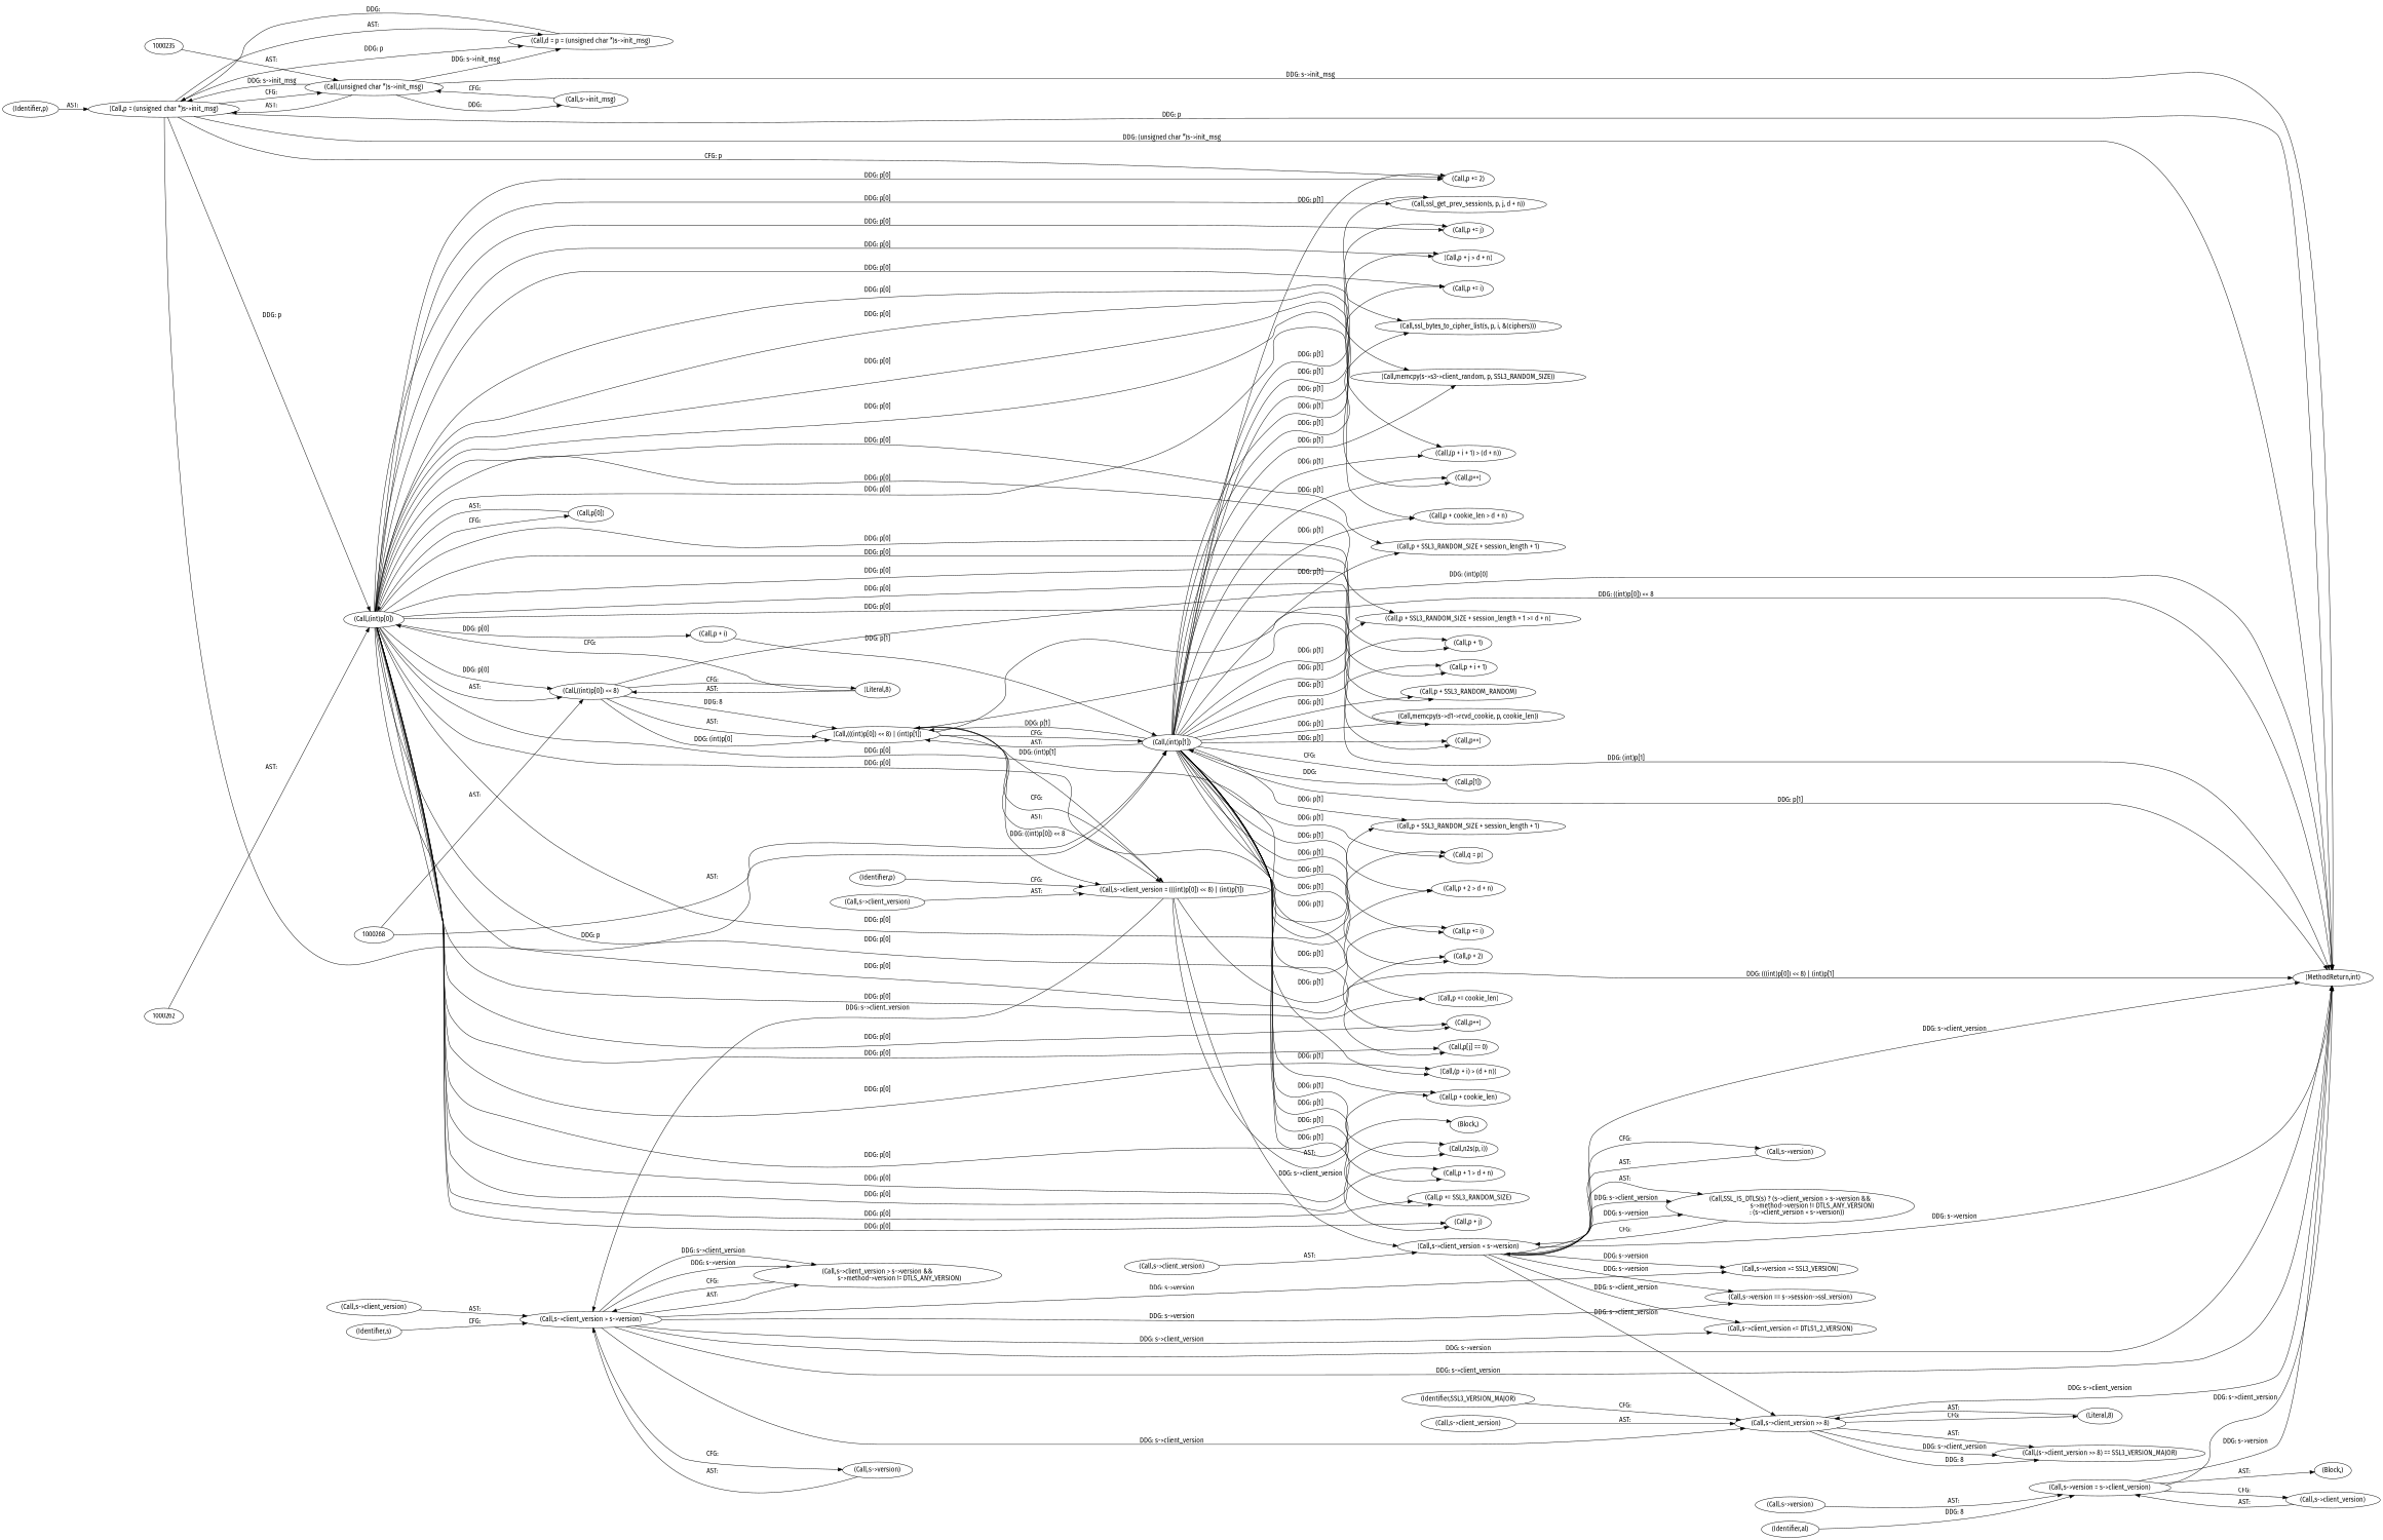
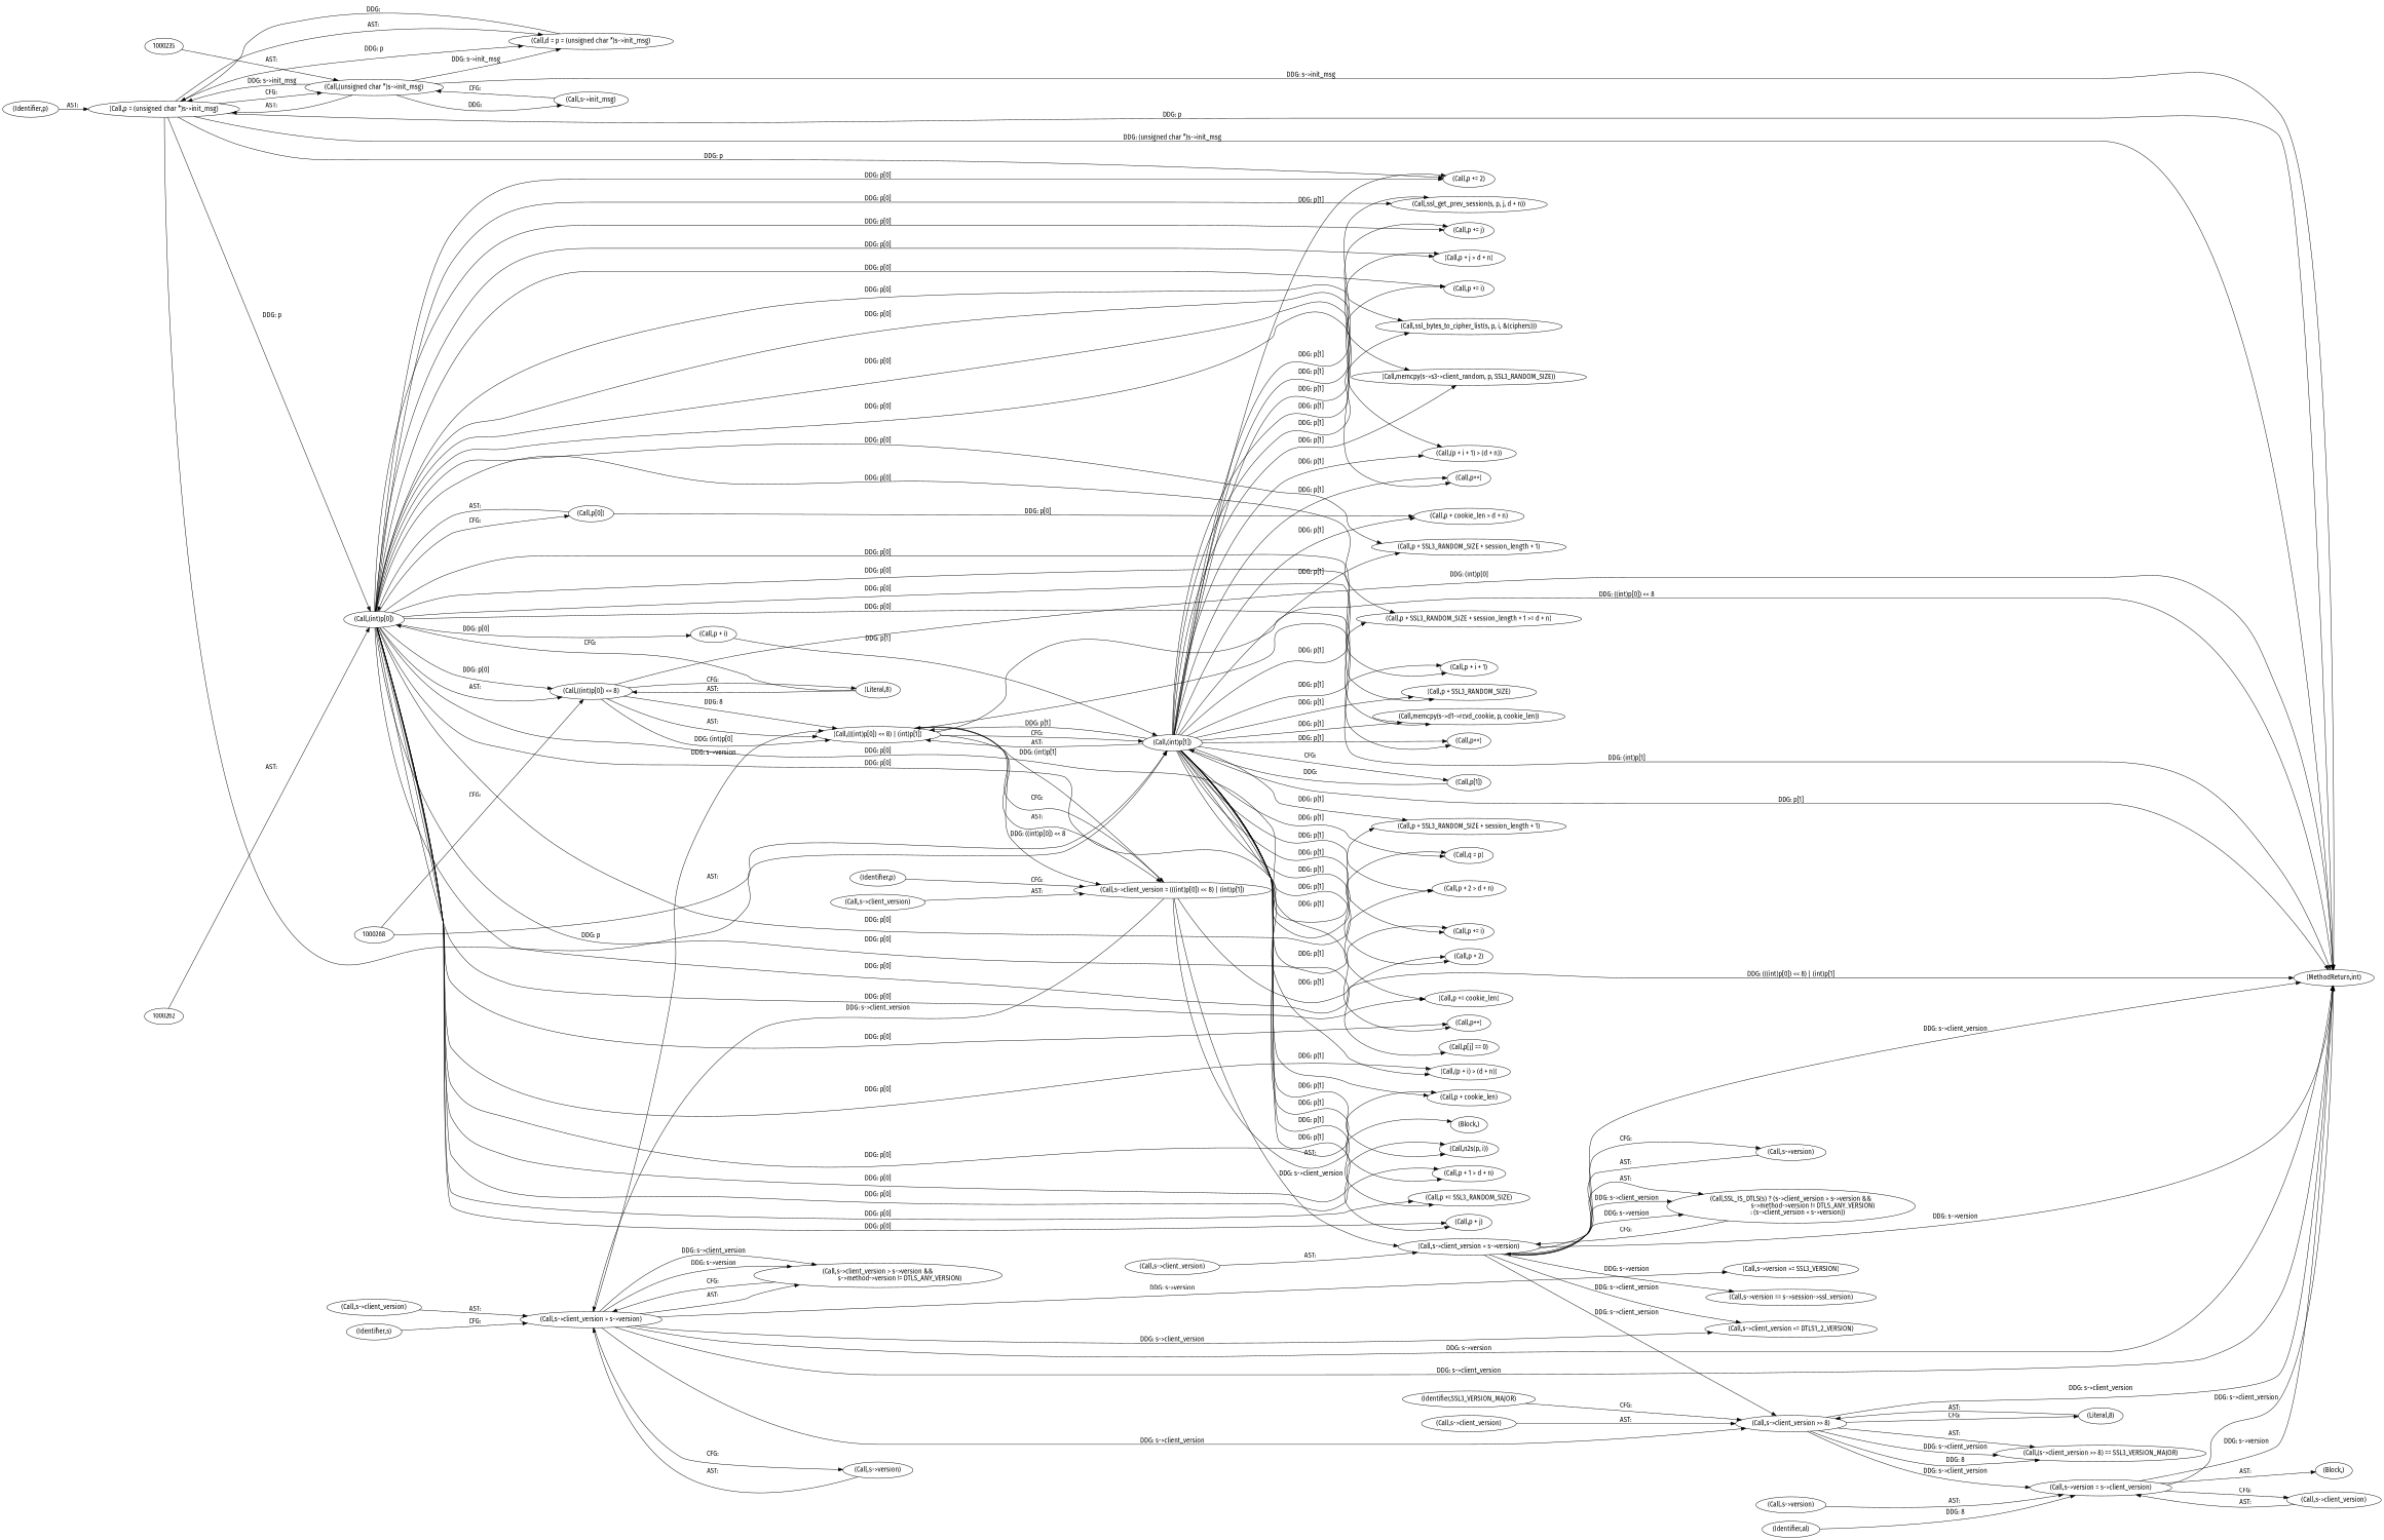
  digraph {
    fontname="Fira Sans"
    rankdir=LR
    node [fontname="Fira Sans"]
    edge [fontname="Fira Sans"]
    n1 [label="(Call,s->version = s->client_version)"]
    n2 [label="(Block,)"]
    n3 [label="(MethodReturn,int)"]
    n4 [label="(Call,s->client_version)"]
    n5 [label="(Call,s->client_version >> 8)"]
    n6 [label="(Literal,8)"]
    n7 [label="(Call,(s->client_version >> 8) == SSL3_VERSION_MAJOR)"]
    n8 [label="(Call,s->client_version < s->version)"]
    n9 [label="(Call,s->version >= SSL3_VERSION)"]
    n10 [label="(Call,s->version == s->session->ssl_version)"]
    n11 [label="(Call,s->version)"]
    n12 [label="(Call,SSL_IS_DTLS(s) ? (s->client_version > s->version &&\n                          s->method->version != DTLS_ANY_VERSION)\n        : (s->client_version < s->version))"]
    n13 [label="(Call,s->client_version <= DTLS1_2_VERSION)"]
    n14 [label="(Call,s->client_version = (((int)p[0]) << 8) | (int)p[1])"]
    n15 [label="(Call,(((int)p[0]) << 8) | (int)p[1])"]
    n16 [label="(Call,s->client_version > s->version)"]
    n17 [label="(Block,)"]
    n18 [label="(Call,(int)p[1])"]
    n19 [label="(Call,s->version)"]
    n20 [label="(Call,s->client_version > s->version &&\n                          s->method->version != DTLS_ANY_VERSION)"]
    n21 [label="(Call,p + cookie_len)"]
    n22 [label="(Call,n2s(p, i))"]
    n23 [label="(Call,p += 2)"]
-   n24 [label="(Call,p + 1)"]
    n25 [label="(Call,p + i + 1)"]
-   n26 [label="(Call,p + SSL3_RANDOM_RANDOM)"]
+   n26 [label="(Call,p + SSL3_RANDOM_SIZE)"]
    n27 [label="(Call,memcpy(s->d1->rcvd_cookie, p, cookie_len))"]
    n28 [label="(Call,p++)"]
    n29 [label="(Call,p + SSL3_RANDOM_SIZE + session_length + 1)"]
    n30 [label="(Call,q = p)"]
    n31 [label="(Call,p + 2 > d + n)"]
    n32 [label="(Call,p + cookie_len > d + n)"]
    n33 [label="(Call,p += i)"]
    n34 [label="(Call,p + 2)"]
    n35 [label="(Call,p += cookie_len)"]
    n36 [label="(Call,p++)"]
    n37 [label="(Call,p[j] == 0)"]
    n38 [label="(Call,(p + i) > (d + n))"]
    n39 [label="(Call,p + 1 > d + n)"]
    n40 [label="(Call,p += SSL3_RANDOM_SIZE)"]
    n41 [label="(Call,p + j)"]
    n42 [label="(Call,ssl_get_prev_session(s, p, j, d + n))"]
    n43 [label="(Call,p += j)"]
    n44 [label="(Call,p + j > d + n)"]
    n45 [label="(Call,p += i)"]
    n46 [label="(Call,ssl_bytes_to_cipher_list(s, p, i, &(ciphers)))"]
    n47 [label="(Call,memcpy(s->s3->client_random, p, SSL3_RANDOM_SIZE))"]
    n48 [label="(Call,(p + i + 1) > (d + n))"]
    n49 [label="(Call,p++)"]
    n50 [label="(Call,p + SSL3_RANDOM_SIZE + session_length + 1)"]
    n51 [label="(Call,p + SSL3_RANDOM_SIZE + session_length + 1 >= d + n)"]
    n52 [label="(Call,p[1])"]
    n53 [label="(Call,((int)p[0]) << 8)"]
    n54 [label="(Literal,8)"]
    n55 [label="(Call,(int)p[0])"]
    n56 [label="(Call,p + i)"]
    n57 [label="(Call,p[0])"]
    n58 [label="(Call,p = (unsigned char *)s->init_msg)"]
    n59 [label="(Call,(unsigned char *)s->init_msg)"]
    n60 [label="(Call,d = p = (unsigned char *)s->init_msg)"]
    n61 [label="(Call,s->init_msg)"]
    n62 [label="(Call,s->client_version)"]
    n63 [label="(Identifier,p)"]
    n64 [label="(Call,s->version)"]
    n65 [label="(Identifier,al)"]
    n66 [label="(Identifier,p)"]
    n67 [label="(Identifier,s)"]
    n68 [label="(Call,s->client_version)"]
    n69 [label="(Identifier,SSL3_VERSION_MAJOR)"]
    n70 [label="(Call,s->client_version)"]
    n71 [label="(Call,s->client_version)"]
    1000268
    1000262
    1000235
    n1 -> n2 [label="AST: "]
    n1 -> n3 [label="DDG: s->client_version"]
    n1 -> n3 [label="DDG: s->version"]
    n1 -> n4 [label="CFG: "]
    n4 -> n1 [label="AST: "]
+   n5 -> n1 [label="DDG: s->client_version"]
    n5 -> n3 [label="DDG: s->client_version"]
    n5 -> n6 [label="CFG: "]
    n5 -> n7 [label="AST: "]
    n5 -> n7 [label="DDG: s->client_version"]
    n5 -> n7 [label="DDG: 8"]
    n6 -> n5 [label="AST: "]
    n8 -> n3 [label="DDG: s->version"]
    n8 -> n3 [label="DDG: s->client_version"]
    n8 -> n5 [label="DDG: s->client_version"]
-   n8 -> n9 [label="DDG: s->version"]
    n8 -> n10 [label="DDG: s->version"]
    n8 -> n11 [label="CFG: "]
    n8 -> n12 [label="AST: "]
    n8 -> n12 [label="DDG: s->client_version"]
    n8 -> n12 [label="DDG: s->version"]
    n8 -> n13 [label="DDG: s->client_version"]
    n11 -> n8 [label="AST: "]
    n12 -> n8 [label="CFG: "]
    n14 -> n3 [label="DDG: (((int)p[0]) << 8) | (int)p[1]"]
    n14 -> n8 [label="DDG: s->client_version"]
    n14 -> n15 [label="CFG: "]
    n14 -> n16 [label="DDG: s->client_version"]
    n14 -> n17 [label="AST: "]
    n15 -> n3 [label="DDG: ((int)p[0]) << 8"]
    n15 -> n3 [label="DDG: (int)p[1]"]
    n15 -> n14 [label="AST: "]
    n15 -> n14 [label="DDG: ((int)p[0]) << 8"]
    n15 -> n14 [label="DDG: (int)p[1]"]
    n15 -> n18 [label="CFG: "]
    n16 -> n3 [label="DDG: s->version"]
    n16 -> n3 [label="DDG: s->client_version"]
    n16 -> n5 [label="DDG: s->client_version"]
    n16 -> n9 [label="DDG: s->version"]
-   n16 -> n10 [label="DDG: s->version"]
+   n16 -> n15 [label="DDG: s->version"]
    n16 -> n13 [label="DDG: s->client_version"]
    n16 -> n19 [label="CFG: "]
    n16 -> n20 [label="AST: "]
    n16 -> n20 [label="DDG: s->client_version"]
    n16 -> n20 [label="DDG: s->version"]
    n18 -> n3 [label="DDG: p[1]"]
    n18 -> n15 [label="AST: "]
    n18 -> n15 [label="DDG: p[1]"]
    n18 -> n21 [label="DDG: p[1]"]
    n18 -> n22 [label="DDG: p[1]"]
    n18 -> n23 [label="DDG: p[1]"]
-   n18 -> n24 [label="DDG: p[1]"]
    n18 -> n25 [label="DDG: p[1]"]
    n18 -> n26 [label="DDG: p[1]"]
    n18 -> n27 [label="DDG: p[1]"]
    n18 -> n28 [label="DDG: p[1]"]
    n18 -> n29 [label="DDG: p[1]"]
    n18 -> n30 [label="DDG: p[1]"]
    n18 -> n31 [label="DDG: p[1]"]
    n18 -> n32 [label="DDG: p[1]"]
    n18 -> n33 [label="DDG: p[1]"]
    n18 -> n34 [label="DDG: p[1]"]
    n18 -> n35 [label="DDG: p[1]"]
    n18 -> n36 [label="DDG: p[1]"]
    n18 -> n37 [label="DDG: p[1]"]
    n18 -> n38 [label="DDG: p[1]"]
    n18 -> n39 [label="DDG: p[1]"]
    n18 -> n40 [label="DDG: p[1]"]
    n18 -> n41 [label="DDG: p[1]"]
    n18 -> n42 [label="DDG: p[1]"]
    n18 -> n43 [label="DDG: p[1]"]
    n18 -> n44 [label="DDG: p[1]"]
    n18 -> n45 [label="DDG: p[1]"]
    n18 -> n46 [label="DDG: p[1]"]
    n18 -> n47 [label="DDG: p[1]"]
    n18 -> n48 [label="DDG: p[1]"]
    n18 -> n49 [label="DDG: p[1]"]
    n18 -> n50 [label="DDG: p[1]"]
    n18 -> n51 [label="DDG: p[1]"]
    n18 -> n52 [label="CFG: "]
    n19 -> n16 [label="AST: "]
    n20 -> n16 [label="CFG: "]
    n52 -> n18 [label="DDG: "]
    n53 -> n3 [label="DDG: (int)p[0]"]
    n53 -> n15 [label="AST: "]
    n53 -> n15 [label="DDG: (int)p[0]"]
    n53 -> n15 [label="DDG: 8"]
    n53 -> n54 [label="CFG: "]
    n54 -> n53 [label="AST: "]
    n54 -> n55 [label="CFG: "]
    n55 -> n21 [label="DDG: p[0]"]
    n55 -> n22 [label="DDG: p[0]"]
    n55 -> n23 [label="DDG: p[0]"]
-   n55 -> n24 [label="DDG: p[0]"]
    n55 -> n25 [label="DDG: p[0]"]
    n55 -> n26 [label="DDG: p[0]"]
    n55 -> n27 [label="DDG: p[0]"]
    n55 -> n28 [label="DDG: p[0]"]
    n55 -> n29 [label="DDG: p[0]"]
    n55 -> n30 [label="DDG: p[0]"]
    n55 -> n31 [label="DDG: p[0]"]
-   n55 -> n32 [label="DDG: p[0]"]
+   n57 -> n32 [label="DDG: p[0]"]
    n55 -> n33 [label="DDG: p[0]"]
    n55 -> n34 [label="DDG: p[0]"]
    n55 -> n35 [label="DDG: p[0]"]
    n55 -> n36 [label="DDG: p[0]"]
-   n55 -> n37 [label="DDG: p[0]"]
    n55 -> n38 [label="DDG: p[0]"]
    n55 -> n39 [label="DDG: p[0]"]
    n55 -> n40 [label="DDG: p[0]"]
    n55 -> n41 [label="DDG: p[0]"]
    n55 -> n42 [label="DDG: p[0]"]
    n55 -> n43 [label="DDG: p[0]"]
    n55 -> n44 [label="DDG: p[0]"]
    n55 -> n45 [label="DDG: p[0]"]
    n55 -> n46 [label="DDG: p[0]"]
    n55 -> n47 [label="DDG: p[0]"]
    n55 -> n48 [label="DDG: p[0]"]
    n55 -> n49 [label="DDG: p[0]"]
    n55 -> n50 [label="DDG: p[0]"]
    n55 -> n51 [label="DDG: p[0]"]
    n55 -> n53 [label="AST: "]
    n55 -> n53 [label="DDG: p[0]"]
    n55 -> n56 [label="DDG: p[0]"]
    n55 -> n57 [label="CFG: "]
    n56 -> n18 [label="DDG: p[1]"]
    n57 -> n55 [label="AST: "]
    n58 -> n3 [label="DDG: p"]
    n58 -> n3 [label="DDG: (unsigned char *)s->init_msg"]
    n58 -> n18 [label="DDG: p"]
-   n58 -> n23 [label="CFG: p"]
+   n58 -> n23 [label="DDG: p"]
    n58 -> n55 [label="DDG: p"]
    n58 -> n59 [label="CFG: "]
    n58 -> n60 [label="AST: "]
    n58 -> n60 [label="DDG: p"]
    n59 -> n3 [label="DDG: s->init_msg"]
    n59 -> n58 [label="AST: "]
    n59 -> n58 [label="DDG: s->init_msg"]
    n59 -> n60 [label="DDG: s->init_msg"]
    n59 -> n61 [label="DDG: "]
    n60 -> n58 [label="DDG: "]
    n61 -> n59 [label="CFG: "]
    n62 -> n16 [label="AST: "]
    n63 -> n14 [label="CFG: "]
    n64 -> n1 [label="AST: "]
    n65 -> n1 [label="DDG: 8"]
    n66 -> n58 [label="AST: "]
    n67 -> n16 [label="CFG: "]
    n68 -> n5 [label="AST: "]
    n69 -> n5 [label="CFG: "]
    n70 -> n8 [label="AST: "]
    n71 -> n14 [label="AST: "]
    1000268 -> n18 [label="AST: "]
-   1000268 -> n53 [label="AST: "]
+   1000268 -> n53 [label="CFG: "]
    1000262 -> n55 [label="AST: "]
    1000235 -> n59 [label="AST: "]
  }
